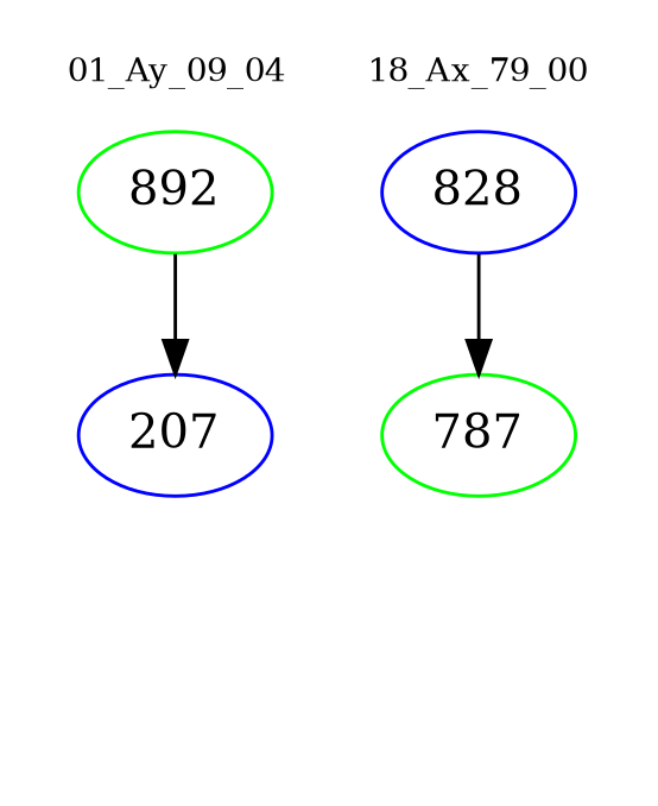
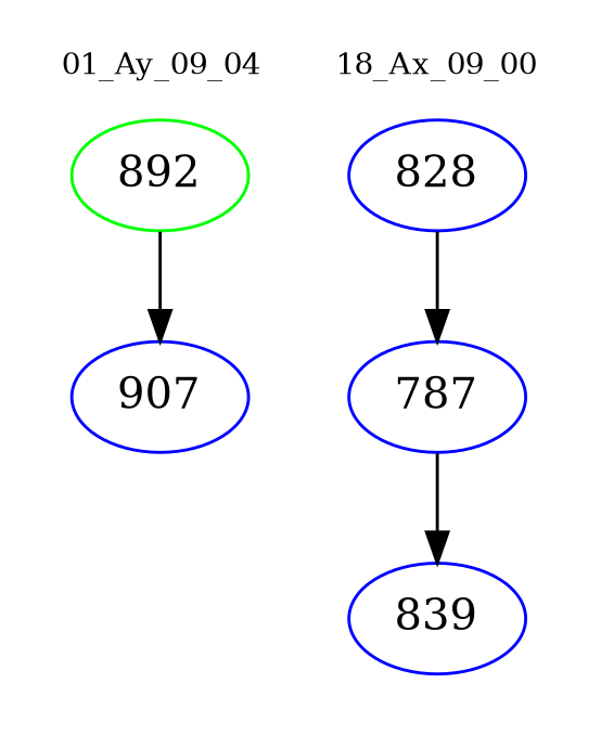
  digraph {
    node [color=blue]
    edge [color=black]
    n1 [color=green label=892]
-   n2 [label=207]
+   n2 [label=907]
    n3 [label=828]
-   n4 [color=green label=787]
+   n4 [label=787]
+   n5 [label=839]
    subgraph cluster_1 {
      color=white
      fontsize=10
      label="01_Ay_09_04"
      n1
      n2
    }
    subgraph cluster_2 {
      color=white
      fontsize=10
-     label="18_Ax_79_00"
+     label="18_Ax_09_00"
      n3
      n4
+     n5
    }
    n1 -> n2
    n3 -> n4
+   n4 -> n5
  }
